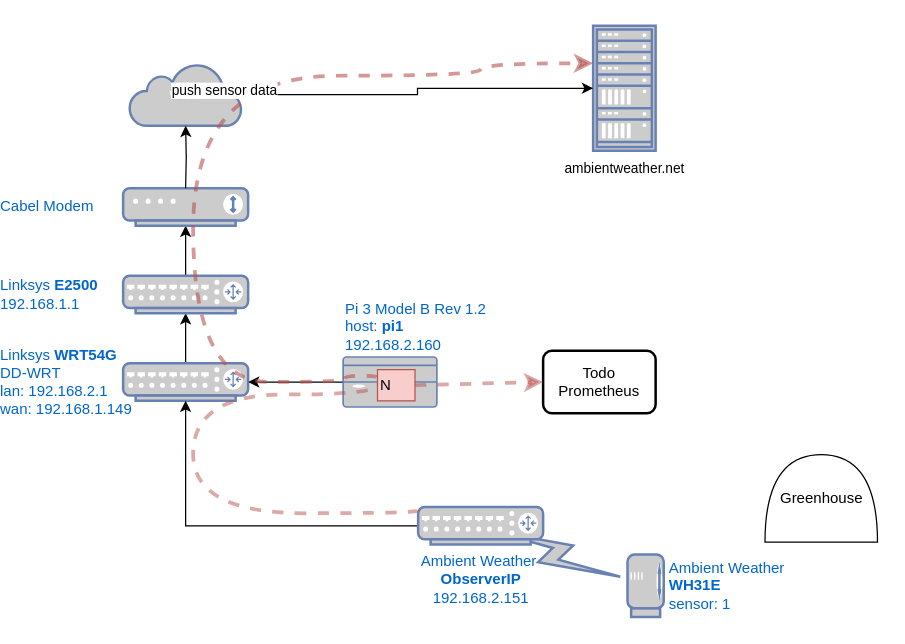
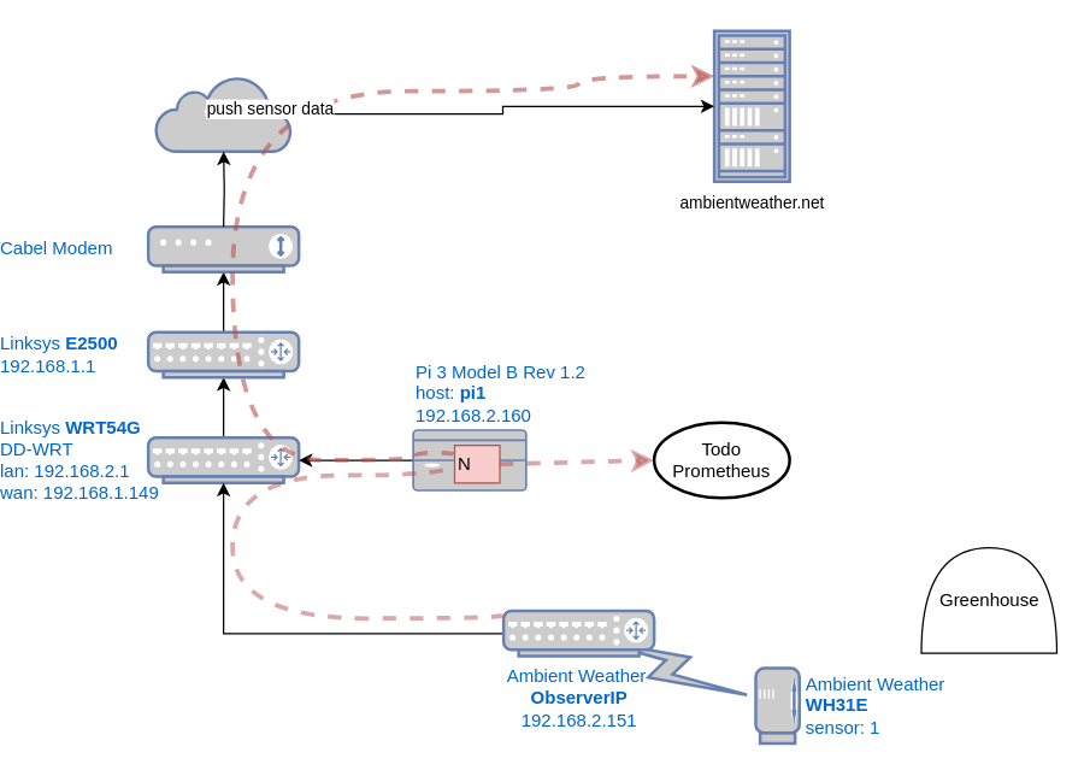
  <mxCell id="0" />
  <mxCell id="1" parent="0" />
  <mxCell id="2" value="" style="edgeStyle=orthogonalEdgeStyle;rounded=0;orthogonalLoop=1;jettySize=auto;html=1;" parent="1" source="3" target="5" edge="1"><mxGeometry relative="1" as="geometry" /></mxCell>
  <mxCell id="3" value="Linksys &lt;b&gt;WRT54G&lt;/b&gt;&lt;br&gt;DD-WRT&lt;br&gt;lan: 192.168.2.1&lt;br&gt;wan: 192.168.1.149" style="fontColor=#0066CC;verticalAlign=middle;verticalLabelPosition=middle;labelPosition=left;align=left;html=1;outlineConnect=0;fillColor=#CCCCCC;strokeColor=#6881B3;gradientColor=none;gradientDirection=north;strokeWidth=2;shape=mxgraph.networks.router;spacingRight=1;spacingLeft=0;" parent="1" vertex="1"><mxGeometry x="20" y="290" width="100" height="30" as="geometry" /></mxCell>
  <mxCell id="4" value="" style="edgeStyle=orthogonalEdgeStyle;rounded=0;orthogonalLoop=1;jettySize=auto;html=1;" parent="1" source="5" target="7" edge="1"><mxGeometry relative="1" as="geometry" /></mxCell>
  <mxCell id="5" value="Linksys &lt;b&gt;E2500&lt;/b&gt;&lt;br&gt;192.168.1.1" style="fontColor=#0066CC;verticalAlign=middle;verticalLabelPosition=middle;labelPosition=left;align=left;html=1;outlineConnect=0;fillColor=#CCCCCC;strokeColor=#6881B3;gradientColor=none;gradientDirection=north;strokeWidth=2;shape=mxgraph.networks.router;" parent="1" vertex="1"><mxGeometry x="20" y="220" width="100" height="30" as="geometry" /></mxCell>
  <mxCell id="6" value="www" style="html=1;outlineConnect=0;fillColor=#CCCCCC;strokeColor=#6881B3;gradientColor=none;gradientDirection=north;strokeWidth=2;shape=mxgraph.networks.cloud;fontColor=#ffffff;" parent="1" vertex="1"><mxGeometry x="25" y="50" width="90" height="50" as="geometry" /></mxCell>
  <mxCell id="7" value="Cabel Modem" style="fontColor=#0066CC;verticalAlign=middle;verticalLabelPosition=middle;labelPosition=left;align=left;html=1;outlineConnect=0;fillColor=#CCCCCC;strokeColor=#6881B3;gradientColor=none;gradientDirection=north;strokeWidth=2;shape=mxgraph.networks.modem;" parent="1" vertex="1"><mxGeometry x="20" y="150" width="100" height="30" as="geometry" /></mxCell>
  <mxCell id="8" style="edgeStyle=orthogonalEdgeStyle;rounded=0;orthogonalLoop=1;jettySize=auto;html=1;entryX=1;entryY=0.5;entryDx=0;entryDy=0;entryPerimeter=0;" parent="1" source="9" target="3" edge="1"><mxGeometry relative="1" as="geometry" /></mxCell>
  <mxCell id="9" value="Pi 3 Model B Rev 1.2&lt;br&gt;host: &lt;b&gt;pi1&lt;/b&gt;&lt;br&gt;192.168.2.160" style="fontColor=#0066CC;verticalAlign=bottom;verticalLabelPosition=top;labelPosition=center;align=left;html=1;outlineConnect=0;fillColor=#CCCCCC;strokeColor=#6881B3;gradientColor=none;gradientDirection=north;strokeWidth=2;shape=mxgraph.networks.desktop_pc;" parent="1" vertex="1"><mxGeometry x="196" y="285" width="75" height="40" as="geometry" /></mxCell>
  <mxCell id="10" style="edgeStyle=orthogonalEdgeStyle;rounded=0;orthogonalLoop=1;jettySize=auto;html=1;" parent="1" source="14" target="3" edge="1"><mxGeometry relative="1" as="geometry"><mxPoint x="209" y="399.5" as="sourcePoint" /></mxGeometry></mxCell>
  <mxCell id="11" value="Greenhouse" style="shape=or;whiteSpace=wrap;html=1;align=center;direction=north;" parent="1" vertex="1"><mxGeometry x="533.5" y="363" width="90" height="70" as="geometry" /></mxCell>
  <mxCell id="12" value="Ambient Weather&lt;br&gt;&lt;b&gt;WH31E&lt;/b&gt; &lt;br&gt;sensor: 1" style="fontColor=#0066CC;verticalAlign=middle;verticalLabelPosition=middle;labelPosition=right;align=left;html=1;outlineConnect=0;fillColor=#CCCCCC;strokeColor=#6881B3;gradientColor=none;gradientDirection=north;strokeWidth=2;shape=mxgraph.networks.modem;spacingLeft=2;" parent="1" vertex="1"><mxGeometry x="423.5" y="443" width="29" height="50" as="geometry" /></mxCell>
  <mxCell id="13" value="" style="html=1;outlineConnect=0;fillColor=#CCCCCC;strokeColor=#6881B3;gradientColor=none;gradientDirection=north;strokeWidth=2;shape=mxgraph.networks.comm_link_edge;html=1;" parent="1" target="12" edge="1"><mxGeometry width="100" height="100" relative="1" as="geometry"><mxPoint x="308.5" y="422" as="sourcePoint" /><mxPoint x="408.5" y="322" as="targetPoint" /></mxGeometry></mxCell>
  <mxCell id="14" value="Ambient Weather&amp;nbsp;&lt;br&gt;&lt;b&gt;ObserverIP&lt;/b&gt;&lt;br&gt;192.168.2.151" style="fontColor=#0066CC;verticalAlign=top;verticalLabelPosition=bottom;labelPosition=center;align=center;html=1;outlineConnect=0;fillColor=#CCCCCC;strokeColor=#6881B3;gradientColor=none;gradientDirection=north;strokeWidth=2;shape=mxgraph.networks.router;" parent="1" vertex="1"><mxGeometry x="256" y="405" width="100" height="30" as="geometry" /></mxCell>
  <mxCell id="15" value="&lt;span style=&quot;color: rgb(0 , 0 , 0) ; font-size: 11px ; background-color: rgb(255 , 255 , 255)&quot;&gt;ambientweather.net&lt;/span&gt;" style="fontColor=#0066CC;verticalAlign=top;verticalLabelPosition=bottom;labelPosition=center;align=center;html=1;outlineConnect=0;fillColor=#CCCCCC;strokeColor=#6881B3;gradientColor=none;gradientDirection=north;strokeWidth=2;shape=mxgraph.networks.rack;" parent="1" vertex="1"><mxGeometry x="396" y="20" width="50" height="100" as="geometry" /></mxCell>
  <mxCell id="16" value="" style="edgeStyle=orthogonalEdgeStyle;rounded=0;orthogonalLoop=1;jettySize=auto;html=1;entryX=0.5;entryY=1;entryDx=0;entryDy=0;entryPerimeter=0;" parent="1" target="6" edge="1"><mxGeometry relative="1" as="geometry"><mxPoint x="70" y="150" as="sourcePoint" /><mxPoint x="80" y="190" as="targetPoint" /></mxGeometry></mxCell>
  <mxCell id="17" value="" style="edgeStyle=orthogonalEdgeStyle;orthogonalLoop=1;jettySize=auto;html=1;rounded=0;" parent="1" source="6" target="15" edge="1"><mxGeometry relative="1" as="geometry"><mxPoint x="80" y="160" as="sourcePoint" /><mxPoint x="80" y="110" as="targetPoint" /></mxGeometry></mxCell>
  <mxCell id="18" value="" style="endArrow=none;html=1;fontSize=12;exitX=0.003;exitY=0.086;exitDx=0;exitDy=0;exitPerimeter=0;dashed=1;edgeStyle=orthogonalEdgeStyle;curved=1;fillColor=#f8cecc;strokeColor=#b85450;strokeWidth=3;endFill=0;opacity=50;entryX=0;entryY=0.5;entryDx=0;entryDy=0;" parent="1" source="14" target="21" edge="1"><mxGeometry relative="1" as="geometry"><mxPoint x="226" y="390" as="sourcePoint" /><mxPoint x="216" y="360" as="targetPoint" /><Array as="points"><mxPoint x="256" y="410" /><mxPoint x="76" y="410" /><mxPoint x="76" y="315" /><mxPoint x="223" y="315" /></Array></mxGeometry></mxCell>
  <mxCell id="19" value="" style="endArrow=classic;html=1;fontSize=12;dashed=1;edgeStyle=orthogonalEdgeStyle;curved=1;fillColor=#f8cecc;strokeColor=#b85450;strokeWidth=3;opacity=60;exitX=0;exitY=0.25;exitDx=0;exitDy=0;" parent="1" source="21" target="15" edge="1"><mxGeometry relative="1" as="geometry"><mxPoint x="136.3" y="232.58" as="sourcePoint" /><mxPoint x="396" y="70" as="targetPoint" /><Array as="points"><mxPoint x="197" y="300" /><mxPoint x="197" y="305" /><mxPoint x="76" y="305" /><mxPoint x="76" y="60" /><mxPoint x="306" y="60" /><mxPoint x="306" y="50" /></Array></mxGeometry></mxCell>
  <mxCell id="20" value="push sensor data" style="edgeLabel;resizable=0;html=1;align=center;verticalAlign=middle;" parent="19" connectable="0" vertex="1"><mxGeometry relative="1" as="geometry"><mxPoint x="24" y="-23.21" as="offset" /></mxGeometry></mxCell>
  <mxCell id="21" value="N" style="shape=hexagon;perimeter=hexagonPerimeter2;whiteSpace=wrap;html=1;fixedSize=1;fontSize=12;align=left;fillColor=#f8cecc;strokeColor=#b85450;size=-130;" parent="1" vertex="1"><mxGeometry x="223.5" y="295" width="30" height="25" as="geometry" /></mxCell>
- <mxCell id="22" value="Todo&lt;br&gt;Prometheus" style="rounded=1;whiteSpace=wrap;html=1;absoluteArcSize=1;arcSize=14;strokeWidth=2;fontSize=12;align=center;" parent="1" vertex="1"><mxGeometry x="356" y="280" width="90" height="50" as="geometry" /></mxCell>
+ <mxCell id="22" value="Todo&lt;br&gt;Prometheus" style="ellipse;whiteSpace=wrap;html=1;absoluteArcSize=1;arcSize=14;strokeWidth=2;fontSize=12;align=center;" parent="1" vertex="1"><mxGeometry x="356" y="280" width="90" height="50" as="geometry" /></mxCell>
  <mxCell id="23" value="" style="endArrow=classic;html=1;dashed=1;strokeWidth=3;fontSize=12;opacity=50;entryX=0;entryY=0.5;entryDx=0;entryDy=0;exitX=1;exitY=0.5;exitDx=0;exitDy=0;fillColor=#f8cecc;strokeColor=#b85450;" parent="1" source="21" target="22" edge="1"><mxGeometry width="50" height="50" relative="1" as="geometry"><mxPoint x="256" y="330" as="sourcePoint" /><mxPoint x="256" y="290" as="targetPoint" /></mxGeometry></mxCell>
